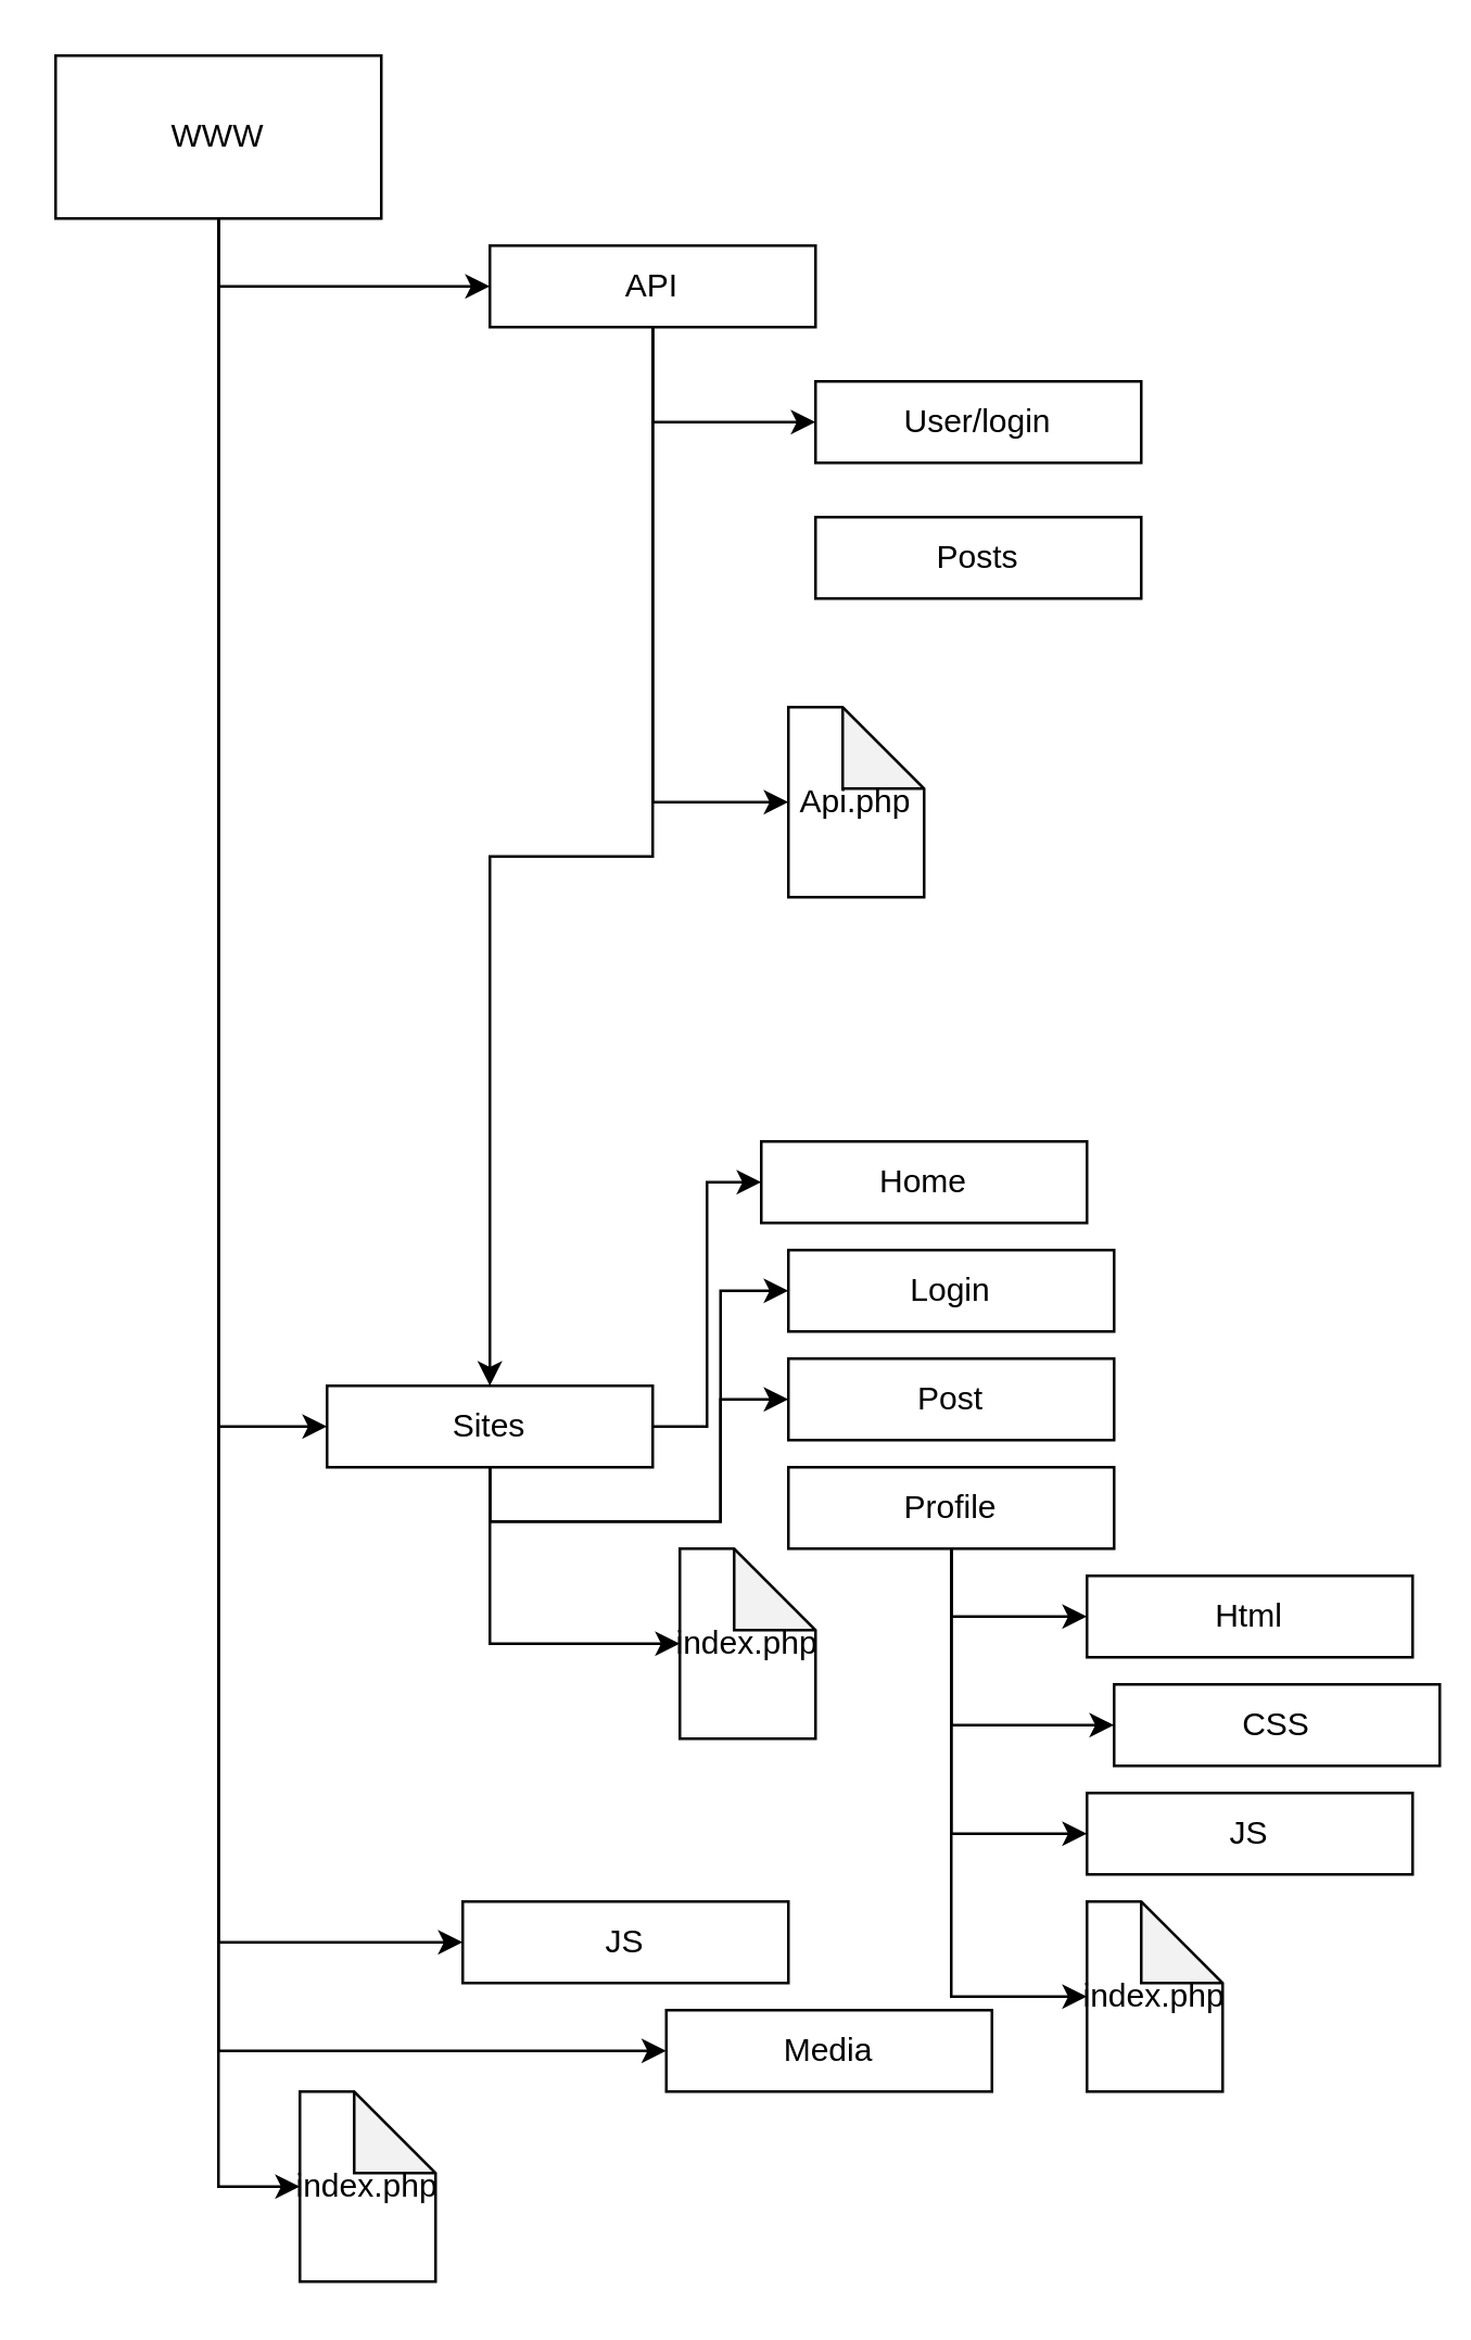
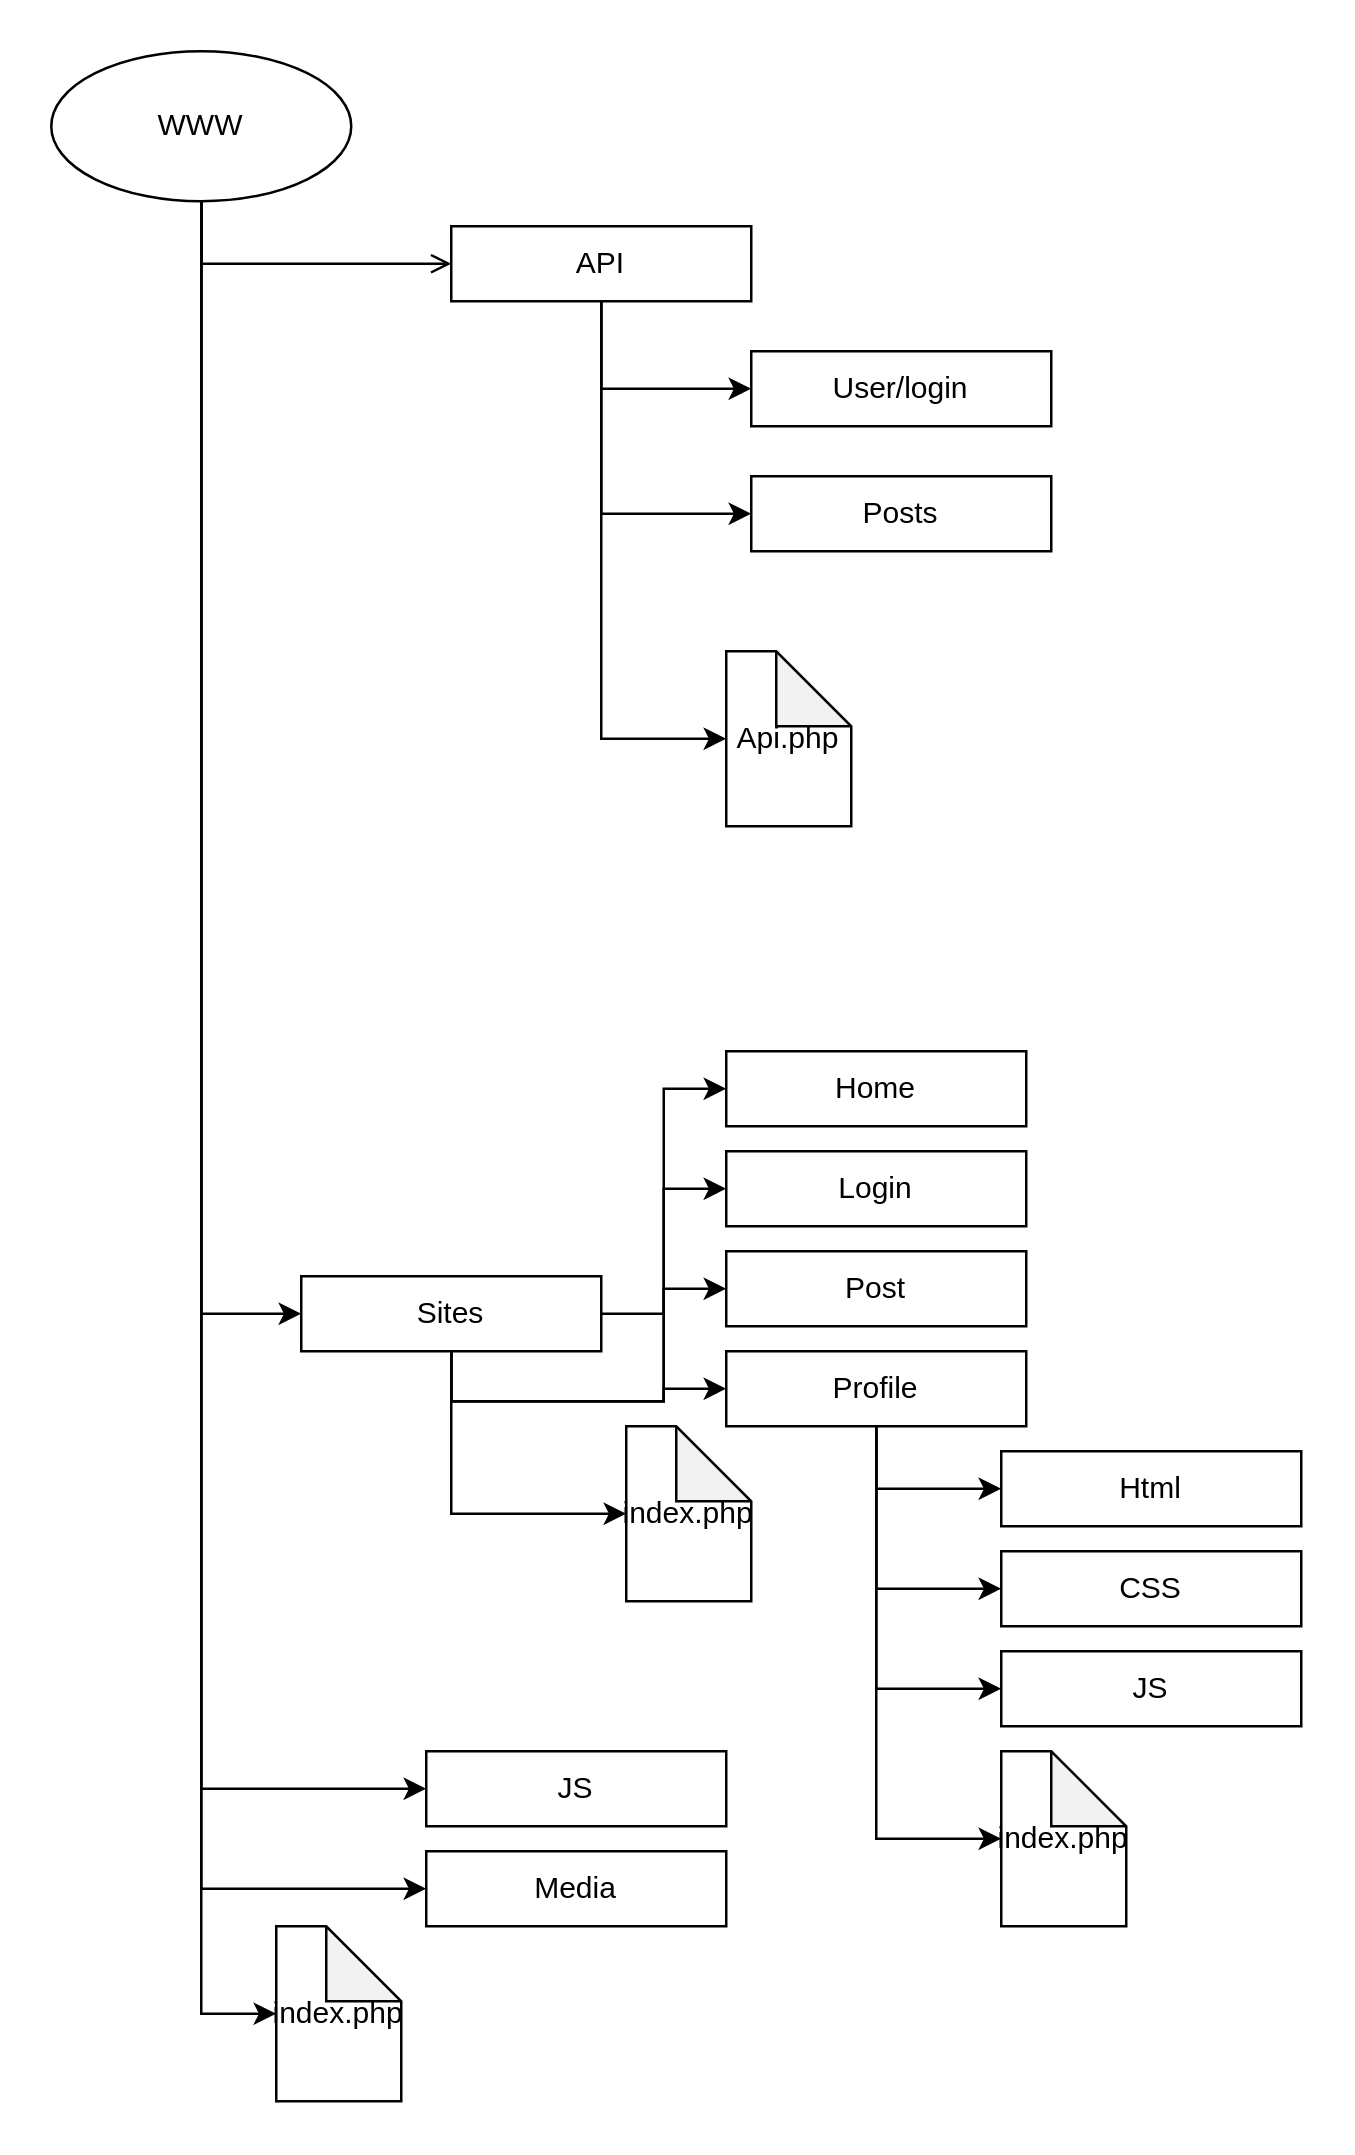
  <mxCell id="0" />
  <mxCell id="1" parent="0" />
- <mxCell id="2" style="edgeStyle=orthogonalEdgeStyle;rounded=0;orthogonalLoop=1;jettySize=auto;html=1;exitX=0.5;exitY=1;exitDx=0;exitDy=0;entryX=0;entryY=0.5;entryDx=0;entryDy=0;" edge="1" parent="1" source="7" target="11"><mxGeometry relative="1" as="geometry" /></mxCell>
+ <mxCell id="2" style="edgeStyle=orthogonalEdgeStyle;rounded=0;orthogonalLoop=1;jettySize=auto;html=1;exitX=0.5;exitY=1;exitDx=0;exitDy=0;entryX=0;entryY=0.5;entryDx=0;entryDy=0;endArrow=open;" edge="1" parent="1" source="7" target="11"><mxGeometry relative="1" as="geometry" /></mxCell>
  <mxCell id="3" style="edgeStyle=orthogonalEdgeStyle;rounded=0;orthogonalLoop=1;jettySize=auto;html=1;exitX=0.5;exitY=1;exitDx=0;exitDy=0;entryX=0;entryY=0.5;entryDx=0;entryDy=0;" edge="1" parent="1" source="7" target="17"><mxGeometry relative="1" as="geometry" /></mxCell>
  <mxCell id="4" style="edgeStyle=orthogonalEdgeStyle;rounded=0;orthogonalLoop=1;jettySize=auto;html=1;exitX=0.5;exitY=1;exitDx=0;exitDy=0;entryX=0;entryY=0.5;entryDx=0;entryDy=0;" edge="1" parent="1" source="7" target="19"><mxGeometry relative="1" as="geometry" /></mxCell>
  <mxCell id="5" style="edgeStyle=orthogonalEdgeStyle;rounded=0;orthogonalLoop=1;jettySize=auto;html=1;exitX=0.5;exitY=1;exitDx=0;exitDy=0;entryX=0;entryY=0.5;entryDx=0;entryDy=0;" edge="1" parent="1" source="7" target="20"><mxGeometry relative="1" as="geometry" /></mxCell>
  <mxCell id="6" style="edgeStyle=orthogonalEdgeStyle;rounded=0;orthogonalLoop=1;jettySize=auto;html=1;exitX=0.5;exitY=1;exitDx=0;exitDy=0;entryX=0;entryY=0.5;entryDx=0;entryDy=0;entryPerimeter=0;" edge="1" parent="1" source="7" target="24"><mxGeometry relative="1" as="geometry" /></mxCell>
- <mxCell id="7" value="&lt;div&gt;WWW&lt;/div&gt;" style="rounded=0;whiteSpace=wrap;html=1;" vertex="1" parent="1"><mxGeometry x="20" y="20" width="120" height="60" as="geometry" /></mxCell>
+ <mxCell id="7" value="&lt;div&gt;WWW&lt;/div&gt;" style="ellipse;whiteSpace=wrap;html=1;" vertex="1" parent="1"><mxGeometry x="20" y="20" width="120" height="60" as="geometry" /></mxCell>
  <mxCell id="8" style="edgeStyle=orthogonalEdgeStyle;rounded=0;orthogonalLoop=1;jettySize=auto;html=1;exitX=0.5;exitY=1;exitDx=0;exitDy=0;entryX=0;entryY=0.5;entryDx=0;entryDy=0;entryPerimeter=0;" edge="1" parent="1" source="11" target="21"><mxGeometry relative="1" as="geometry" /></mxCell>
  <mxCell id="9" style="edgeStyle=orthogonalEdgeStyle;rounded=0;orthogonalLoop=1;jettySize=auto;html=1;exitX=0.5;exitY=1;exitDx=0;exitDy=0;entryX=0;entryY=0.5;entryDx=0;entryDy=0;" edge="1" parent="1" source="11" target="22"><mxGeometry relative="1" as="geometry" /></mxCell>
- <mxCell id="10" style="edgeStyle=orthogonalEdgeStyle;rounded=0;orthogonalLoop=1;jettySize=auto;html=1;exitX=0.5;exitY=1;exitDx=0;exitDy=0;" edge="1" parent="1" source="11" target="17"><mxGeometry relative="1" as="geometry" /></mxCell>
+ <mxCell id="10" style="edgeStyle=orthogonalEdgeStyle;rounded=0;orthogonalLoop=1;jettySize=auto;html=1;exitX=0.5;exitY=1;exitDx=0;exitDy=0;entryX=0;entryY=0.5;entryDx=0;entryDy=0;" edge="1" parent="1" source="11" target="23"><mxGeometry relative="1" as="geometry" /></mxCell>
  <mxCell id="11" value="&lt;div&gt;API&lt;/div&gt;" style="rounded=0;whiteSpace=wrap;html=1;" vertex="1" parent="1"><mxGeometry x="180" y="90" width="120" height="30" as="geometry" /></mxCell>
  <mxCell id="12" value="" style="edgeStyle=orthogonalEdgeStyle;rounded=0;orthogonalLoop=1;jettySize=auto;html=1;entryX=0;entryY=0.5;entryDx=0;entryDy=0;" edge="1" parent="1" source="17" target="18"><mxGeometry relative="1" as="geometry" /></mxCell>
  <mxCell id="13" style="edgeStyle=orthogonalEdgeStyle;rounded=0;orthogonalLoop=1;jettySize=auto;html=1;exitX=0.5;exitY=1;exitDx=0;exitDy=0;entryX=0;entryY=0.5;entryDx=0;entryDy=0;" edge="1" parent="1" source="17" target="25"><mxGeometry relative="1" as="geometry" /></mxCell>
  <mxCell id="14" style="edgeStyle=orthogonalEdgeStyle;rounded=0;orthogonalLoop=1;jettySize=auto;html=1;exitX=0.5;exitY=1;exitDx=0;exitDy=0;entryX=0;entryY=0.5;entryDx=0;entryDy=0;" edge="1" parent="1" source="17" target="26"><mxGeometry relative="1" as="geometry" /></mxCell>
+ <mxCell id="15" style="edgeStyle=orthogonalEdgeStyle;rounded=0;orthogonalLoop=1;jettySize=auto;html=1;exitX=0.5;exitY=1;exitDx=0;exitDy=0;entryX=0;entryY=0.5;entryDx=0;entryDy=0;" edge="1" parent="1" source="17" target="31"><mxGeometry relative="1" as="geometry" /></mxCell>
  <mxCell id="16" style="edgeStyle=orthogonalEdgeStyle;rounded=0;orthogonalLoop=1;jettySize=auto;html=1;exitX=0.5;exitY=1;exitDx=0;exitDy=0;entryX=0;entryY=0.5;entryDx=0;entryDy=0;entryPerimeter=0;" edge="1" parent="1" source="17" target="36"><mxGeometry relative="1" as="geometry" /></mxCell>
  <mxCell id="17" value="&lt;div&gt;Sites&lt;/div&gt;" style="rounded=0;whiteSpace=wrap;html=1;" vertex="1" parent="1"><mxGeometry x="120" y="510" width="120" height="30" as="geometry" /></mxCell>
- <mxCell id="18" value="&lt;div&gt;Home&lt;/div&gt;" style="rounded=0;whiteSpace=wrap;html=1;" vertex="1" parent="1"><mxGeometry x="280" y="420" width="120" height="30" as="geometry" /></mxCell>
+ <mxCell id="18" value="&lt;div&gt;Home&lt;/div&gt;" style="rounded=0;whiteSpace=wrap;html=1;" vertex="1" parent="1"><mxGeometry x="290" y="420" width="120" height="30" as="geometry" /></mxCell>
  <mxCell id="19" value="&lt;div&gt;JS&lt;/div&gt;" style="rounded=0;whiteSpace=wrap;html=1;" vertex="1" parent="1"><mxGeometry x="170" y="700" width="120" height="30" as="geometry" /></mxCell>
- <mxCell id="20" value="&lt;div&gt;Media&lt;/div&gt;" style="rounded=0;whiteSpace=wrap;html=1;" vertex="1" parent="1"><mxGeometry x="245" y="740" width="120" height="30" as="geometry" /></mxCell>
+ <mxCell id="20" value="&lt;div&gt;Media&lt;/div&gt;" style="rounded=0;whiteSpace=wrap;html=1;" vertex="1" parent="1"><mxGeometry x="170" y="740" width="120" height="30" as="geometry" /></mxCell>
  <mxCell id="21" value="Api.php" style="shape=note;whiteSpace=wrap;html=1;backgroundOutline=1;darkOpacity=0.05;" vertex="1" parent="1"><mxGeometry x="290" y="260" width="50" height="70" as="geometry" /></mxCell>
  <mxCell id="22" value="&lt;div&gt;User/login&lt;/div&gt;" style="rounded=0;whiteSpace=wrap;html=1;" vertex="1" parent="1"><mxGeometry x="300" y="140" width="120" height="30" as="geometry" /></mxCell>
  <mxCell id="23" value="Posts" style="rounded=0;whiteSpace=wrap;html=1;" vertex="1" parent="1"><mxGeometry x="300" y="190" width="120" height="30" as="geometry" /></mxCell>
  <mxCell id="24" value="&lt;div&gt;index.php&lt;/div&gt;" style="shape=note;whiteSpace=wrap;html=1;backgroundOutline=1;darkOpacity=0.05;" vertex="1" parent="1"><mxGeometry x="110" y="770" width="50" height="70" as="geometry" /></mxCell>
  <mxCell id="25" value="Login" style="rounded=0;whiteSpace=wrap;html=1;" vertex="1" parent="1"><mxGeometry x="290" y="460" width="120" height="30" as="geometry" /></mxCell>
  <mxCell id="26" value="Post" style="rounded=0;whiteSpace=wrap;html=1;" vertex="1" parent="1"><mxGeometry x="290" y="500" width="120" height="30" as="geometry" /></mxCell>
  <mxCell id="27" style="edgeStyle=orthogonalEdgeStyle;rounded=0;orthogonalLoop=1;jettySize=auto;html=1;exitX=0.5;exitY=1;exitDx=0;exitDy=0;entryX=0;entryY=0.5;entryDx=0;entryDy=0;" edge="1" parent="1" source="31" target="32"><mxGeometry relative="1" as="geometry" /></mxCell>
  <mxCell id="28" style="edgeStyle=orthogonalEdgeStyle;rounded=0;orthogonalLoop=1;jettySize=auto;html=1;exitX=0.5;exitY=1;exitDx=0;exitDy=0;entryX=0;entryY=0.5;entryDx=0;entryDy=0;" edge="1" parent="1" source="31" target="33"><mxGeometry relative="1" as="geometry" /></mxCell>
  <mxCell id="29" style="edgeStyle=orthogonalEdgeStyle;rounded=0;orthogonalLoop=1;jettySize=auto;html=1;exitX=0.5;exitY=1;exitDx=0;exitDy=0;entryX=0;entryY=0.5;entryDx=0;entryDy=0;" edge="1" parent="1" source="31" target="34"><mxGeometry relative="1" as="geometry" /></mxCell>
  <mxCell id="30" style="edgeStyle=orthogonalEdgeStyle;rounded=0;orthogonalLoop=1;jettySize=auto;html=1;exitX=0.5;exitY=1;exitDx=0;exitDy=0;entryX=0;entryY=0.5;entryDx=0;entryDy=0;entryPerimeter=0;" edge="1" parent="1" source="31" target="35"><mxGeometry relative="1" as="geometry" /></mxCell>
  <mxCell id="31" value="Profile" style="rounded=0;whiteSpace=wrap;html=1;" vertex="1" parent="1"><mxGeometry x="290" y="540" width="120" height="30" as="geometry" /></mxCell>
  <mxCell id="32" value="&lt;div&gt;Html&lt;br&gt;&lt;/div&gt;" style="rounded=0;whiteSpace=wrap;html=1;" vertex="1" parent="1"><mxGeometry x="400" y="580" width="120" height="30" as="geometry" /></mxCell>
- <mxCell id="33" value="&lt;div&gt;CSS&lt;/div&gt;" style="rounded=0;whiteSpace=wrap;html=1;" vertex="1" parent="1"><mxGeometry x="410" y="620" width="120" height="30" as="geometry" /></mxCell>
+ <mxCell id="33" value="&lt;div&gt;CSS&lt;/div&gt;" style="rounded=0;whiteSpace=wrap;html=1;" vertex="1" parent="1"><mxGeometry x="400" y="620" width="120" height="30" as="geometry" /></mxCell>
  <mxCell id="34" value="JS" style="rounded=0;whiteSpace=wrap;html=1;" vertex="1" parent="1"><mxGeometry x="400" y="660" width="120" height="30" as="geometry" /></mxCell>
  <mxCell id="35" value="&lt;div&gt;index.php&lt;/div&gt;" style="shape=note;whiteSpace=wrap;html=1;backgroundOutline=1;darkOpacity=0.05;" vertex="1" parent="1"><mxGeometry x="400" y="700" width="50" height="70" as="geometry" /></mxCell>
  <mxCell id="36" value="&lt;div&gt;index.php&lt;/div&gt;" style="shape=note;whiteSpace=wrap;html=1;backgroundOutline=1;darkOpacity=0.05;" vertex="1" parent="1"><mxGeometry x="250" y="570" width="50" height="70" as="geometry" /></mxCell>
